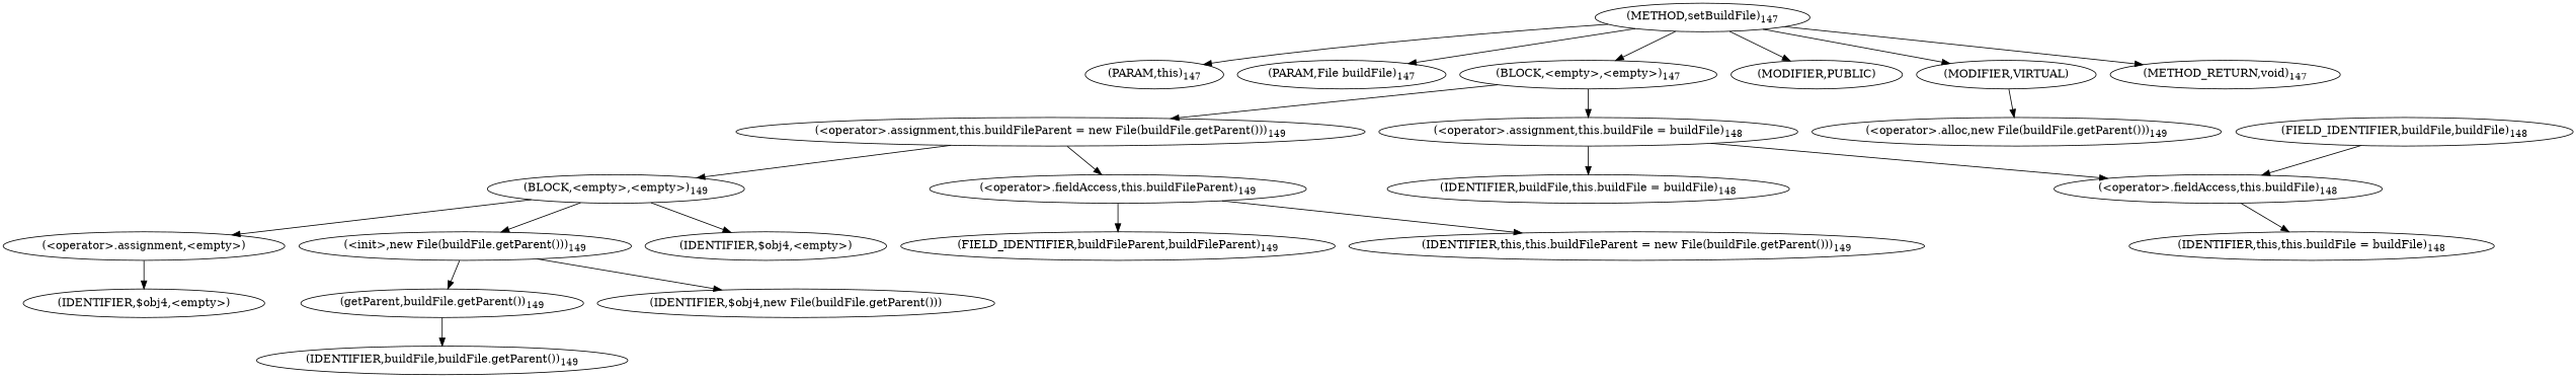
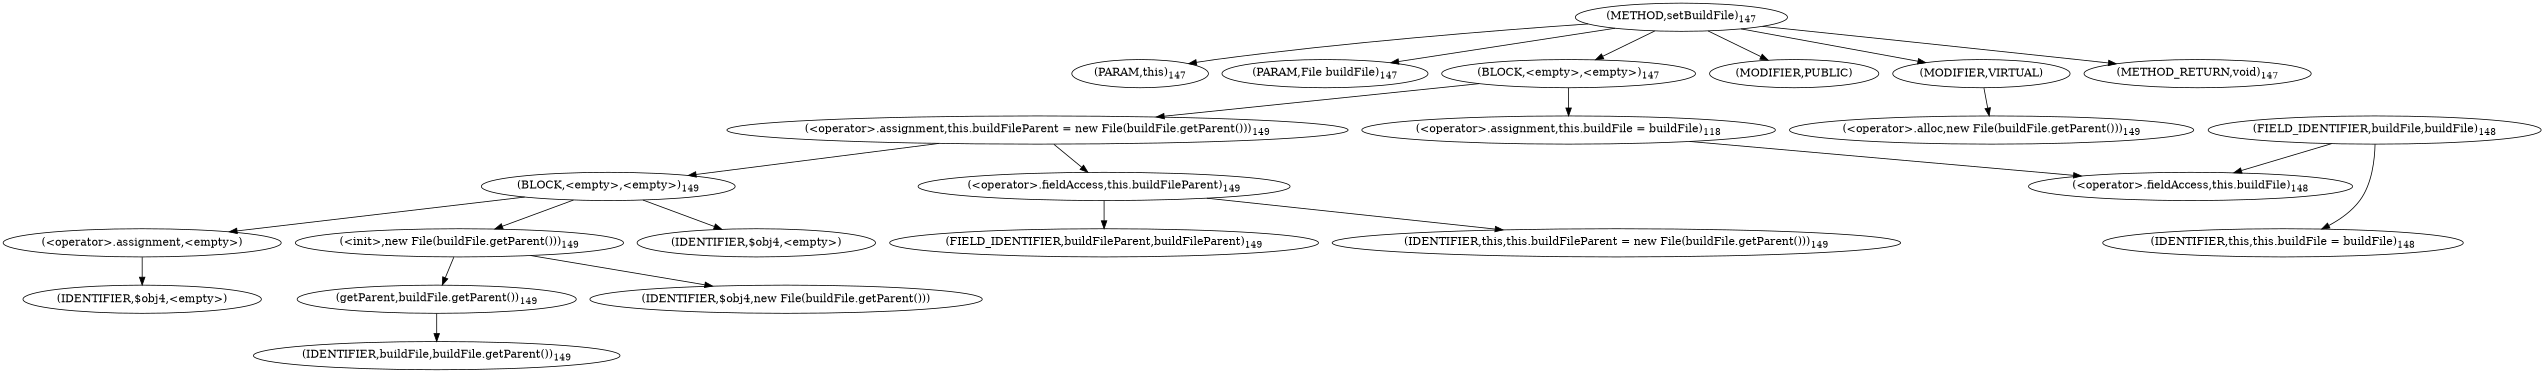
  digraph {
    n1 [label=<(METHOD,setBuildFile)<SUB>147</SUB>>]
    n2 [label=<(PARAM,this)<SUB>147</SUB>>]
    n3 [label=<(PARAM,File buildFile)<SUB>147</SUB>>]
    n4 [label=<(BLOCK,&lt;empty&gt;,&lt;empty&gt;)<SUB>147</SUB>>]
    n5 [label=<(MODIFIER,PUBLIC)>]
    n6 [label=<(MODIFIER,VIRTUAL)>]
    n7 [label=<(METHOD_RETURN,void)<SUB>147</SUB>>]
-   n8 [label=<(&lt;operator&gt;.assignment,this.buildFile = buildFile)<SUB>148</SUB>>]
+   n8 [label=<(&lt;operator&gt;.assignment,this.buildFile = buildFile)<SUB>118</SUB>>]
    n9 [label=<(&lt;operator&gt;.assignment,this.buildFileParent = new File(buildFile.getParent()))<SUB>149</SUB>>]
    n10 [label=<(&lt;operator&gt;.alloc,new File(buildFile.getParent()))<SUB>149</SUB>>]
    n11 [label=<(&lt;operator&gt;.fieldAccess,this.buildFile)<SUB>148</SUB>>]
-   n12 [label=<(IDENTIFIER,buildFile,this.buildFile = buildFile)<SUB>148</SUB>>]
    n13 [label=<(&lt;operator&gt;.fieldAccess,this.buildFileParent)<SUB>149</SUB>>]
    n14 [label=<(BLOCK,&lt;empty&gt;,&lt;empty&gt;)<SUB>149</SUB>>]
    n15 [label=<(IDENTIFIER,this,this.buildFile = buildFile)<SUB>148</SUB>>]
    n16 [label=<(FIELD_IDENTIFIER,buildFile,buildFile)<SUB>148</SUB>>]
    n17 [label=<(IDENTIFIER,this,this.buildFileParent = new File(buildFile.getParent()))<SUB>149</SUB>>]
    n18 [label=<(FIELD_IDENTIFIER,buildFileParent,buildFileParent)<SUB>149</SUB>>]
    n19 [label=<(&lt;operator&gt;.assignment,&lt;empty&gt;)>]
    n20 [label=<(&lt;init&gt;,new File(buildFile.getParent()))<SUB>149</SUB>>]
    n21 [label=<(IDENTIFIER,$obj4,&lt;empty&gt;)>]
    n22 [label=<(IDENTIFIER,$obj4,&lt;empty&gt;)>]
    n23 [label=<(IDENTIFIER,$obj4,new File(buildFile.getParent()))>]
    n24 [label=<(getParent,buildFile.getParent())<SUB>149</SUB>>]
    n25 [label=<(IDENTIFIER,buildFile,buildFile.getParent())<SUB>149</SUB>>]
    n1 -> n2
    n1 -> n3
    n1 -> n4
    n1 -> n5
    n1 -> n6
    n1 -> n7
    n4 -> n8
    n4 -> n9
    n6 -> n10
    n8 -> n11
-   n8 -> n12
    n9 -> n13
    n9 -> n14
-   n11 -> n15
+   n16 -> n15
    n13 -> n17
    n13 -> n18
    n14 -> n19
    n14 -> n20
    n14 -> n21
    n16 -> n11
    n19 -> n22
    n20 -> n23
    n20 -> n24
    n24 -> n25
  }
